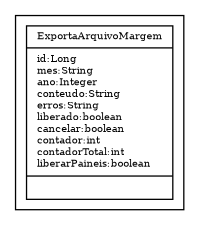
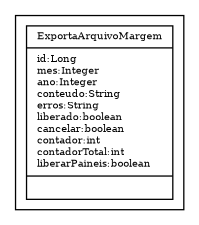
  digraph {
    fontname="Times-Roman"
    fontsize=8
-   n1 [fontname="Times-Roman" fontsize=8 label="{ExportaArquivoMargem|id:Long\lmes:String\lano:Integer\lconteudo:String\lerros:String\lliberado:boolean\lcancelar:boolean\lcontador:int\lcontadorTotal:int\lliberarPaineis:boolean\l|\l}" shape=record]
+   n1 [fontname="Times-Roman" fontsize=8 label="{ExportaArquivoMargem|id:Long\lmes:Integer\lano:Integer\lconteudo:String\lerros:String\lliberado:boolean\lcancelar:boolean\lcontador:int\lcontadorTotal:int\lliberarPaineis:boolean\l|\l}" shape=record]
    subgraph cluster_1 {
      n1
    }
  }
